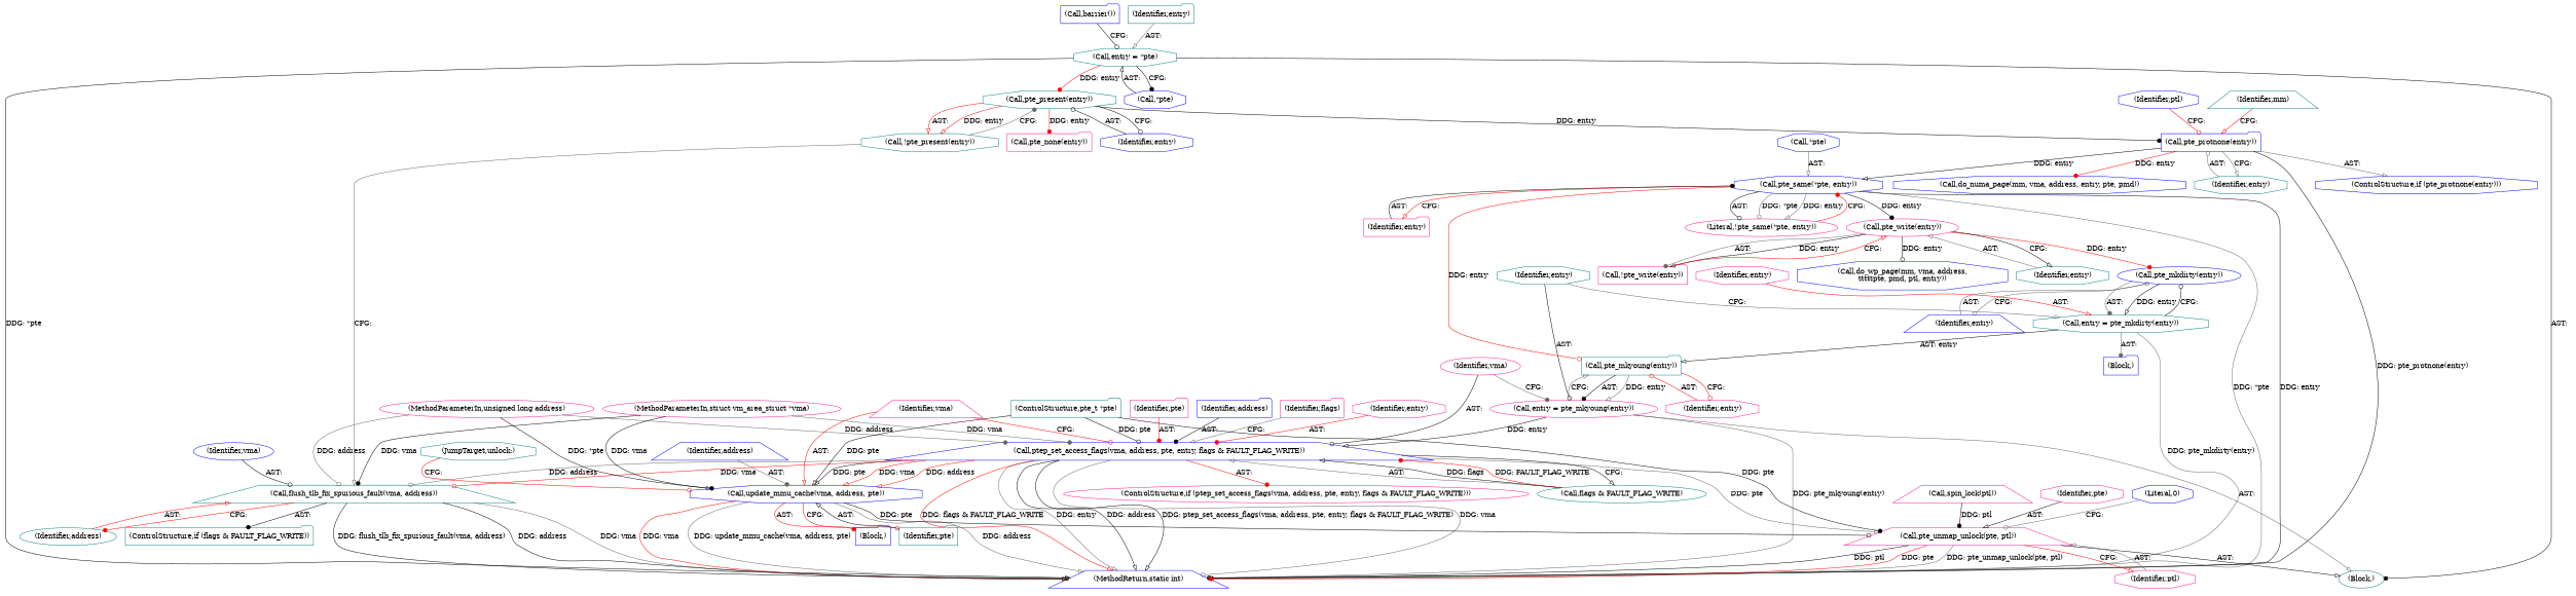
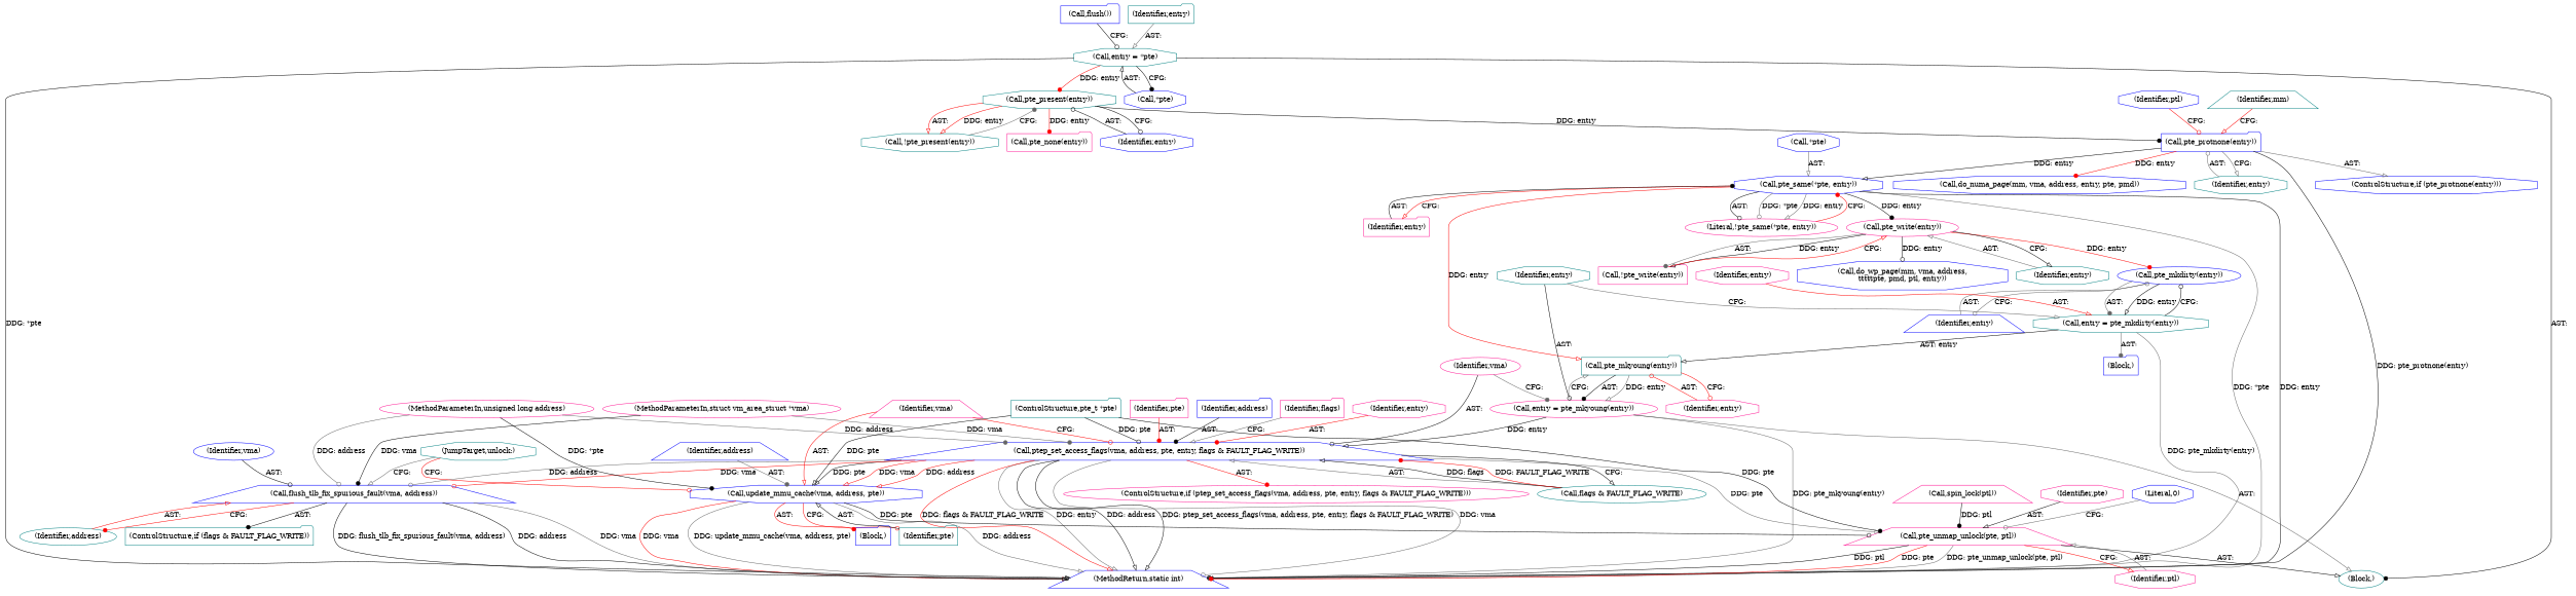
  digraph {
    node [color=blue shape=octagon]
    edge [arrowhead=onormal color=black]
    n1 [label="(Call,pte_mkdirty(entry))" shape=ellipse]
    n2 [color=teal label="(Call,entry = pte_mkdirty(entry))"]
    n3 [label="(Identifier,entry)" shape=trapezium]
    n4 [color=teal label="(Call,pte_mkyoung(entry))" shape=folder]
    n5 [label="(MethodReturn,static int)" shape=trapezium]
    n6 [label="(Block,)" shape=folder]
    n7 [color=deeppink label="(Call,pte_write(entry))" shape=ellipse]
    n8 [label="(Call,do_wp_page(mm, vma, address,\n\t\t\t\t\tpte, pmd, ptl, entry))"]
    n9 [color=teal label="(Identifier,entry)"]
    n10 [color=deeppink label="(Call,!pte_write(entry))" shape=folder]
    n11 [label="(Call,pte_same(*pte, entry))"]
    n12 [color=deeppink label="(Literal,!pte_same(*pte, entry))" shape=ellipse]
    n13 [color=deeppink label="(Identifier,entry)" shape=folder]
    n14 [color=deeppink label="(Call,entry = pte_mkyoung(entry))" shape=ellipse]
    n15 [color=deeppink label="(Identifier,entry)"]
    n16 [label="(Call,pte_protnone(entry))" shape=folder]
    n17 [label="(Call,do_numa_page(mm, vma, address, entry, pte, pmd))"]
    n18 [color=teal label="(Identifier,entry)"]
    n19 [label="(ControlStructure,if (pte_protnone(entry)))"]
    n20 [color=teal label="(Call,pte_present(entry))"]
    n21 [color=teal label="(Call,!pte_present(entry))"]
    n22 [color=deeppink label="(Call,pte_none(entry))" shape=folder]
    n23 [label="(Identifier,entry)"]
    n24 [color=teal label="(Call,entry = *pte)"]
    n25 [label="(Call,*pte)"]
    n26 [color=teal label="(Block,)" shape=ellipse]
    n27 [label="(Call,ptep_set_access_flags(vma, address, pte, entry, flags & FAULT_FLAG_WRITE))" shape=trapezium]
    n28 [label="(Call,update_mmu_cache(vma, address, pte))"]
    n29 [color=deeppink label="(Call,pte_unmap_unlock(pte, ptl))" shape=trapezium]
-   n30 [color=teal label="(Call,flush_tlb_fix_spurious_fault(vma, address))" shape=trapezium]
+   n30 [label="(Call,flush_tlb_fix_spurious_fault(vma, address))" shape=trapezium]
    n31 [color=deeppink label="(ControlStructure,if (ptep_set_access_flags(vma, address, pte, entry, flags & FAULT_FLAG_WRITE)))" shape=ellipse]
    n32 [color=teal label="(Call,flags & FAULT_FLAG_WRITE)" shape=ellipse]
    n33 [color=teal label="(Identifier,pte)" shape=folder]
    n34 [label="(Block,)" shape=folder]
    n35 [color=deeppink label="(Identifier,ptl)"]
    n36 [color=teal label="(Identifier,address)" shape=ellipse]
    n37 [color=teal label="(ControlStructure,if (flags & FAULT_FLAG_WRITE))" shape=folder]
    n38 [color=deeppink label="(Identifier,entry)"]
    n39 [color=deeppink label="(Identifier,vma)" shape=trapezium]
-   n40 [label="(Call,barrier())" shape=folder]
+   n40 [label="(Call,flush())" shape=folder]
    n41 [color=deeppink label="(Identifier,pte)"]
    n42 [color=teal label="(JumpTarget,unlock:)"]
    n43 [color=deeppink label="(Identifier,pte)" shape=folder]
    n44 [color=deeppink label="(Identifier,vma)" shape=ellipse]
    n45 [label="(Call,*pte)"]
    n46 [color=deeppink label="(MethodParameterIn,unsigned long address)" shape=ellipse]
    n47 [label="(Identifier,address)" shape=folder]
    n48 [color=deeppink label="(Identifier,flags)" shape=folder]
    n49 [label="(Literal,0)"]
    n50 [label="(Identifier,ptl)"]
    n51 [color=teal label="(Identifier,entry)"]
    n52 [color=teal label="(ControlStructure,pte_t *pte)" shape=folder]
    n53 [color=deeppink label="(Identifier,entry)"]
    n54 [label="(Identifier,vma)" shape=ellipse]
    n55 [label="(Identifier,address)" shape=trapezium]
    n56 [color=deeppink label="(Call,spin_lock(ptl))" shape=trapezium]
    n57 [color=teal label="(Identifier,entry)" shape=folder]
    n58 [color=deeppink label="(MethodParameterIn,struct vm_area_struct *vma)" shape=ellipse]
    n59 [color=teal label="(Identifier,mm)" shape=trapezium]
    n1 -> n2 [arrowhead=dot color=gray40 label="AST: "]
    n1 -> n2 [label="DDG: entry"]
    n1 -> n3 [arrowhead=odot color=gray40 label="CFG: "]
    n2 -> n1 [arrowhead=odot label="CFG: "]
    n2 -> n4 [label="AST: entry"]
    n2 -> n5 [color=gray40 label="DDG: pte_mkdirty(entry)"]
    n2 -> n6 [arrowhead=dot color=gray40 label="AST: "]
    n3 -> n1 [arrowhead=odot color=gray40 label="AST: "]
    n4 -> n14 [arrowhead=dot label="AST: "]
    n4 -> n14 [color=gray40 label="DDG: entry"]
    n4 -> n15 [arrowhead=odot color=red label="CFG: "]
    n7 -> n1 [arrowhead=dot color=red label="DDG: entry"]
    n7 -> n8 [arrowhead=odot label="DDG: entry"]
    n7 -> n9 [label="CFG: "]
    n7 -> n10 [arrowhead=dot color=gray40 label="AST: "]
    n7 -> n10 [label="DDG: entry"]
    n9 -> n7 [color=gray40 label="AST: "]
    n10 -> n7 [color=red label="CFG: "]
-   n11 -> n4 [arrowhead=odot color=red label="DDG: entry"]
+   n11 -> n4 [color=red label="DDG: entry"]
    n11 -> n5 [label="DDG: entry"]
    n11 -> n5 [arrowhead=odot color=gray40 label="DDG: *pte"]
    n11 -> n7 [arrowhead=dot label="DDG: entry"]
    n11 -> n12 [arrowhead=odot label="AST: "]
    n11 -> n12 [arrowhead=odot color=gray40 label="DDG: *pte"]
    n11 -> n12 [color=gray40 label="DDG: entry"]
    n11 -> n13 [color=red label="CFG: "]
    n12 -> n11 [arrowhead=dot color=red label="CFG: "]
    n13 -> n11 [arrowhead=dot label="AST: "]
    n14 -> n4 [color=gray40 label="CFG: "]
    n14 -> n5 [arrowhead=dot color=gray40 label="DDG: pte_mkyoung(entry)"]
    n14 -> n26 [color=gray40 label="AST: "]
    n14 -> n27 [label="DDG: entry"]
    n15 -> n4 [arrowhead=odot color=red label="AST: "]
    n16 -> n5 [label="DDG: pte_protnone(entry)"]
    n16 -> n11 [label="DDG: entry"]
    n16 -> n17 [arrowhead=dot color=red label="DDG: entry"]
    n16 -> n18 [color=gray40 label="CFG: "]
    n16 -> n19 [color=gray40 label="AST: "]
    n18 -> n16 [arrowhead=odot color=gray40 label="AST: "]
    n20 -> n16 [arrowhead=dot label="DDG: entry"]
    n20 -> n21 [color=red label="AST: "]
    n20 -> n21 [color=red label="DDG: entry"]
    n20 -> n22 [arrowhead=dot color=red label="DDG: entry"]
    n20 -> n23 [arrowhead=odot label="CFG: "]
    n21 -> n20 [arrowhead=dot color=gray40 label="CFG: "]
    n23 -> n20 [arrowhead=odot label="AST: "]
    n24 -> n5 [label="DDG: *pte"]
    n24 -> n20 [arrowhead=dot color=red label="DDG: entry"]
    n24 -> n25 [arrowhead=dot label="CFG: "]
    n24 -> n26 [arrowhead=dot label="AST: "]
    n25 -> n24 [label="AST: "]
    n27 -> n5 [color=gray40 label="DDG: entry"]
    n27 -> n5 [label="DDG: address"]
    n27 -> n5 [label="DDG: ptep_set_access_flags(vma, address, pte, entry, flags & FAULT_FLAG_WRITE)"]
    n27 -> n5 [arrowhead=odot color=gray40 label="DDG: vma"]
    n27 -> n5 [color=red label="DDG: flags & FAULT_FLAG_WRITE"]
    n27 -> n28 [color=red label="DDG: vma"]
    n27 -> n28 [color=red label="DDG: address"]
    n27 -> n28 [label="DDG: pte"]
    n27 -> n29 [color=gray40 label="DDG: pte"]
    n27 -> n30 [arrowhead=odot color=red label="DDG: vma"]
    n27 -> n30 [arrowhead=odot color=gray40 label="DDG: address"]
    n27 -> n31 [arrowhead=dot color=red label="AST: "]
    n27 -> n32 [label="CFG: "]
    n28 -> n5 [color=red label="DDG: vma"]
    n28 -> n5 [arrowhead=dot color=gray40 label="DDG: update_mmu_cache(vma, address, pte)"]
    n28 -> n5 [color=gray40 label="DDG: address"]
    n28 -> n29 [arrowhead=odot label="DDG: pte"]
    n28 -> n33 [arrowhead=odot color=red label="CFG: "]
    n28 -> n34 [arrowhead=dot color=red label="AST: "]
    n29 -> n5 [color=gray40 label="DDG: pte_unmap_unlock(pte, ptl)"]
    n29 -> n5 [arrowhead=odot label="DDG: ptl"]
    n29 -> n5 [arrowhead=dot color=red label="DDG: pte"]
    n29 -> n26 [label="AST: "]
    n29 -> n35 [color=red label="CFG: "]
    n30 -> n5 [color=gray40 label="DDG: vma"]
    n30 -> n5 [arrowhead=odot label="DDG: flush_tlb_fix_spurious_fault(vma, address)"]
    n30 -> n5 [label="DDG: address"]
    n30 -> n36 [arrowhead=dot color=red label="CFG: "]
    n30 -> n37 [arrowhead=dot label="AST: "]
    n32 -> n27 [color=gray40 label="AST: "]
    n32 -> n27 [label="DDG: flags"]
    n32 -> n27 [arrowhead=dot color=red label="DDG: FAULT_FLAG_WRITE"]
    n33 -> n28 [label="AST: "]
    n35 -> n29 [color=gray40 label="AST: "]
    n36 -> n30 [color=red label="AST: "]
    n38 -> n2 [color=red label="AST: "]
    n39 -> n27 [arrowhead=odot color=red label="CFG: "]
    n39 -> n28 [color=red label="AST: "]
    n40 -> n24 [arrowhead=odot label="CFG: "]
    n41 -> n29 [label="AST: "]
    n42 -> n28 [arrowhead=odot color=red label="CFG: "]
-   n21 -> n30 [color=gray40 label="CFG: "]
+   n42 -> n30 [color=gray40 label="CFG: "]
    n43 -> n27 [arrowhead=dot color=red label="AST: "]
    n44 -> n14 [arrowhead=dot color=gray40 label="CFG: "]
    n44 -> n27 [arrowhead=odot label="AST: "]
    n45 -> n11 [color=gray40 label="AST: "]
    n46 -> n27 [arrowhead=dot color=gray40 label="DDG: address"]
    n46 -> n28 [arrowhead=dot label="DDG: *pte"]
    n46 -> n30 [arrowhead=odot color=gray40 label="DDG: address"]
    n47 -> n27 [arrowhead=dot label="AST: "]
    n48 -> n27 [color=gray40 label="CFG: "]
    n49 -> n29 [arrowhead=odot color=gray40 label="CFG: "]
    n50 -> n16 [arrowhead=odot color=red label="CFG: "]
    n51 -> n2 [color=gray40 label="CFG: "]
    n51 -> n14 [arrowhead=odot label="AST: "]
    n52 -> n27 [arrowhead=odot label="DDG: pte"]
    n52 -> n28 [label="DDG: pte"]
    n52 -> n29 [arrowhead=dot label="DDG: pte"]
    n53 -> n27 [arrowhead=dot color=red label="AST: "]
    n54 -> n30 [arrowhead=odot label="AST: "]
    n55 -> n28 [arrowhead=dot color=gray40 label="AST: "]
    n56 -> n29 [arrowhead=dot label="DDG: ptl"]
    n57 -> n24 [color=gray40 label="AST: "]
    n58 -> n27 [arrowhead=dot color=gray40 label="DDG: vma"]
-   n58 -> n28 [label="DDG: vma"]
    n58 -> n30 [arrowhead=dot label="DDG: vma"]
    n59 -> n16 [color=red label="CFG: "]
  }
